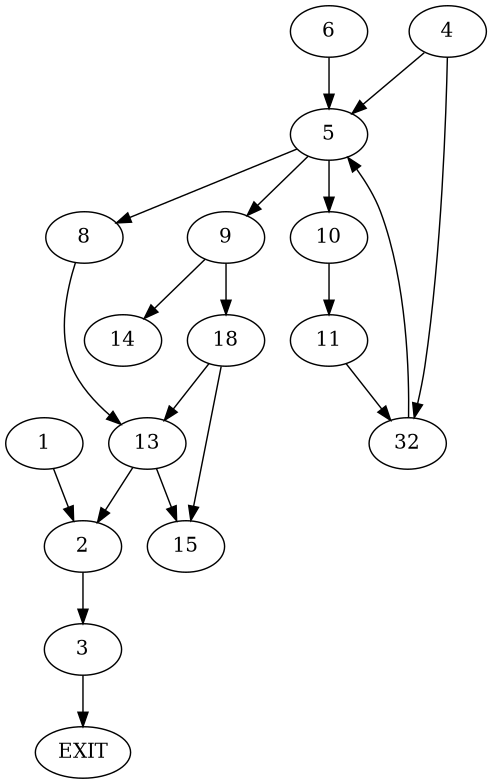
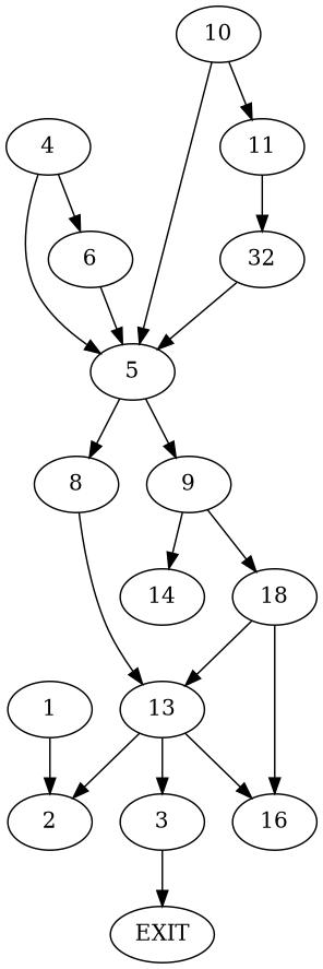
  digraph {
    fontname="DejaVu Serif"
    node [fontname="DejaVu Serif"]
    edge [fontname="DejaVu Serif"]
    1
    2
    n3 [label=EXIT]
    3
    4
    5
    6
    8
    9
    13
    14
    n12 [label=18]
    10
    11
-   16 [label=15]
+   16
    n16 [label=32]
    1 -> 2
-   2 -> 3
+   13 -> 3
    3 -> n3
    4 -> 5
-   4 -> n16
+   4 -> 6
    5 -> 8
    5 -> 9
    6 -> 5
    8 -> 13
    9 -> 14
    9 -> n12
    13 -> 2
    13 -> 16
    n12 -> 13
    n12 -> 16
-   5 -> 10
+   10 -> 5
    10 -> 11
    11 -> n16
    n16 -> 5
  }
